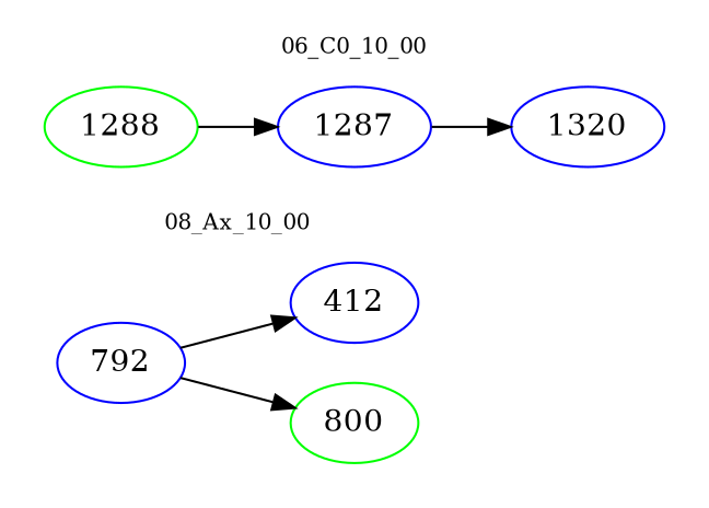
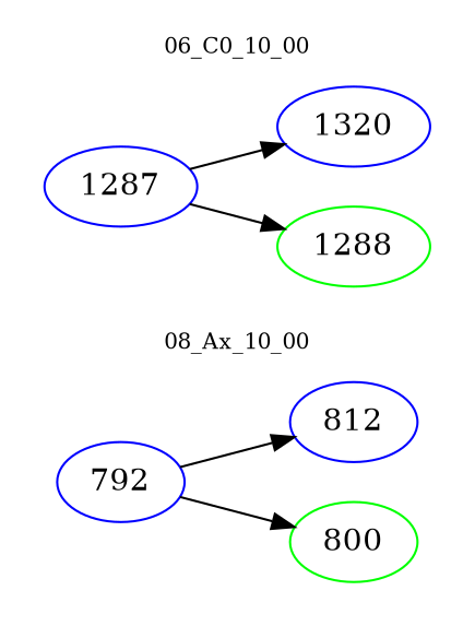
  digraph {
    rankdir=LR
    node [color=blue]
    edge [color=black]
    n1 [color=green label=800]
    n2 [label=792]
-   n3 [label=412]
+   n3 [label=812]
    n4 [color=green label=1288]
    n5 [label=1287]
    n6 [label=1320]
    subgraph cluster_1 {
      color=white
      fontsize=10
      label="08_Ax_10_00"
      n1
      n2
      n3
    }
    subgraph cluster_2 {
      color=white
      fontsize=10
      label="06_C0_10_00"
      n4
      n5
      n6
    }
    n2 -> n1
    n2 -> n3
-   n4 -> n5
+   n5 -> n4
    n5 -> n6
  }
